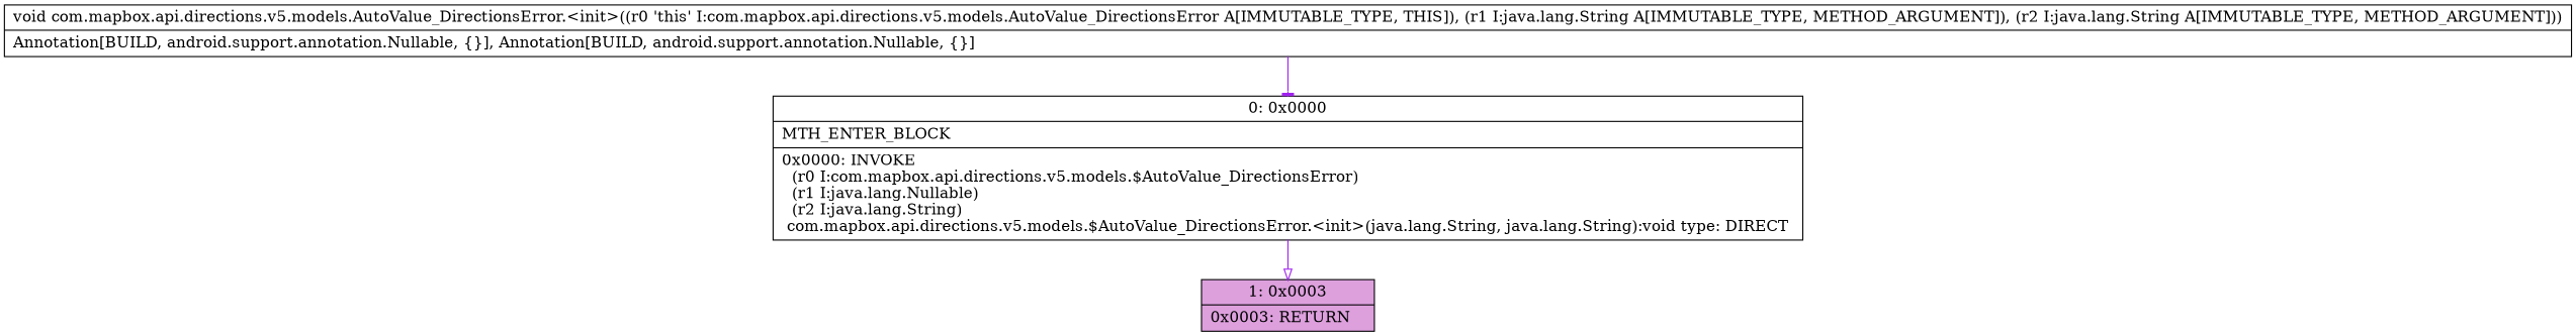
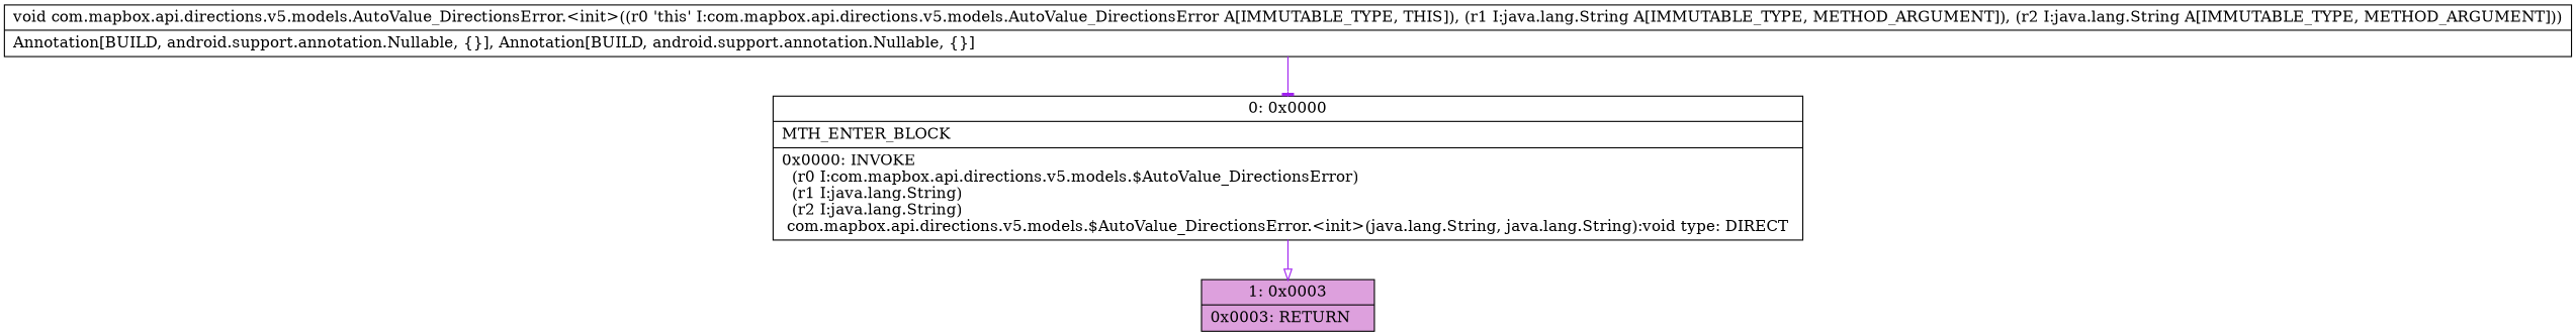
  digraph {
    fontname="DejaVu Serif"
    node [shape=record style=filled fillcolor=white fontname="DejaVu Serif"]
    edge [color=purple fontname="DejaVu Serif"]
-   n1 [label="{0\:\ 0x0000|MTH_ENTER_BLOCK\l|0x0000: INVOKE  \l  (r0 I:com.mapbox.api.directions.v5.models.$AutoValue_DirectionsError)\l  (r1 I:java.lang.Nullable)\l  (r2 I:java.lang.String)\l com.mapbox.api.directions.v5.models.$AutoValue_DirectionsError.\<init\>(java.lang.String, java.lang.String):void type: DIRECT \l}"]
+   n1 [label="{0\:\ 0x0000|MTH_ENTER_BLOCK\l|0x0000: INVOKE  \l  (r0 I:com.mapbox.api.directions.v5.models.$AutoValue_DirectionsError)\l  (r1 I:java.lang.String)\l  (r2 I:java.lang.String)\l com.mapbox.api.directions.v5.models.$AutoValue_DirectionsError.\<init\>(java.lang.String, java.lang.String):void type: DIRECT \l}"]
    n2 [label="{1\:\ 0x0003|0x0003: RETURN   \l}" fillcolor=plum]
    n3 [label="{void com.mapbox.api.directions.v5.models.AutoValue_DirectionsError.\<init\>((r0 'this' I:com.mapbox.api.directions.v5.models.AutoValue_DirectionsError A[IMMUTABLE_TYPE, THIS]), (r1 I:java.lang.String A[IMMUTABLE_TYPE, METHOD_ARGUMENT]), (r2 I:java.lang.String A[IMMUTABLE_TYPE, METHOD_ARGUMENT]))  | Annotation[BUILD, android.support.annotation.Nullable, \{\}], Annotation[BUILD, android.support.annotation.Nullable, \{\}]\l}"]
    n1 -> n2 [arrowhead=onormal]
    n3 -> n1 [arrowhead=tee]
  }
